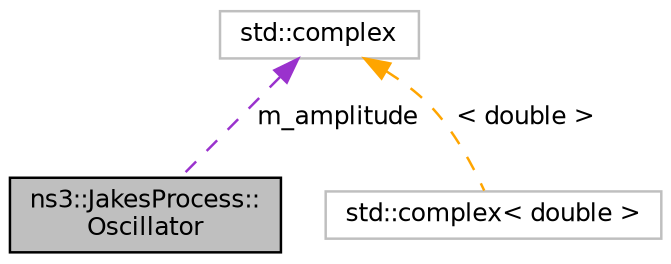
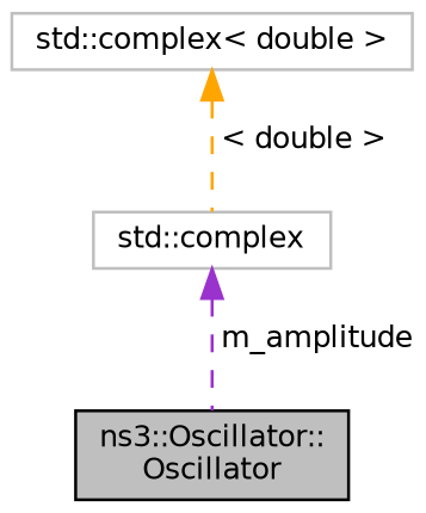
  digraph {
    node [color=grey75 fillcolor=white fontname=Helvetica fontsize=10 shape=record style=filled]
    edge [dir=back fontname=Helvetica fontsize=10 labelfontname=Helvetica labelfontsize=10 style=dashed]
-   n1 [color=black fillcolor=grey75 fontcolor=black height=0.2 label="ns3::JakesProcess::\lOscillator" width=0.4]
+   n1 [color=black fillcolor=grey75 fontcolor=black height=0.2 label="ns3::Oscillator::\lOscillator" width=0.4]
    n2 [height=0.2 label="std::complex\< double \>" width=0.4]
    n3 [height=0.2 label="std::complex" width=0.4]
    n3 -> n1 [color=darkorchid3 label=" m_amplitude"]
-   n3 -> n2 [color=orange label=" \< double \>"]
+   n2 -> n3 [color=orange label=" \< double \>"]
  }
